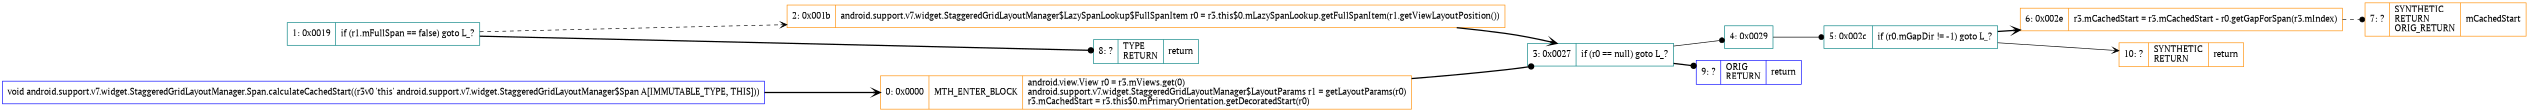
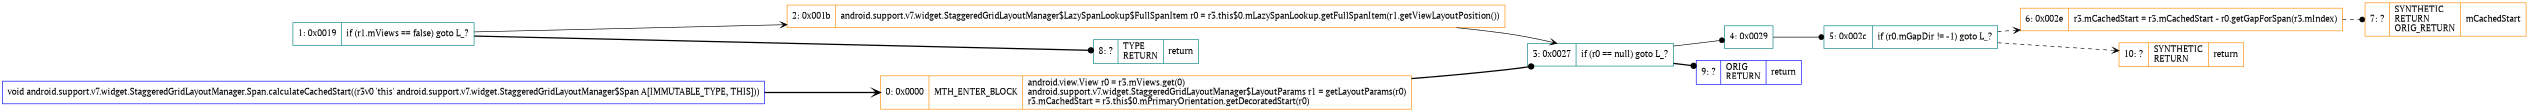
  digraph {
    fontname="PT Serif"
    rankdir=LR
    node [color=darkorange fontname="PT Serif" shape=record]
    edge [arrowhead=dot fontname="PT Serif" style=bold]
    n1 [label="{0\:\ 0x0000|MTH_ENTER_BLOCK\l|android.view.View r0 = r3.mViews.get(0)\landroid.support.v7.widget.StaggeredGridLayoutManager$LayoutParams r1 = getLayoutParams(r0)\lr3.mCachedStart = r3.this$0.mPrimaryOrientation.getDecoratedStart(r0)\l}"]
    n2 [color=teal label="{3\:\ 0x0027|if (r0 == null) goto L_?\l}"]
-   n3 [color=teal label="{1\:\ 0x0019|if (r1.mFullSpan == false) goto L_?\l}"]
+   n3 [color=teal label="{1\:\ 0x0019|if (r1.mViews == false) goto L_?\l}"]
    n4 [label="{2\:\ 0x001b|android.support.v7.widget.StaggeredGridLayoutManager$LazySpanLookup$FullSpanItem r0 = r3.this$0.mLazySpanLookup.getFullSpanItem(r1.getViewLayoutPosition())\l}"]
    n5 [color=teal label="{8\:\ ?|TYPE\lRETURN\l|return\l}"]
    n6 [color=teal label="{4\:\ 0x0029}"]
    n7 [color=blue label="{9\:\ ?|ORIG\lRETURN\l|return\l}"]
    n8 [color=teal label="{5\:\ 0x002c|if (r0.mGapDir != \-1) goto L_?\l}"]
    n9 [label="{6\:\ 0x002e|r3.mCachedStart = r3.mCachedStart \- r0.getGapForSpan(r3.mIndex)\l}"]
    n10 [label="{10\:\ ?|SYNTHETIC\lRETURN\l|return\l}"]
    n11 [label="{7\:\ ?|SYNTHETIC\lRETURN\lORIG_RETURN\l|mCachedStart\l}"]
    n12 [color=blue label="{void android.support.v7.widget.StaggeredGridLayoutManager.Span.calculateCachedStart((r3v0 'this' android.support.v7.widget.StaggeredGridLayoutManager$Span A[IMMUTABLE_TYPE, THIS])) }"]
    n1 -> n2
    n2 -> n6 [style=solid]
    n2 -> n7
-   n3 -> n4 [arrowhead=vee style=dashed]
+   n3 -> n4 [arrowhead=vee style=solid]
    n3 -> n5
-   n4 -> n2 [arrowhead=vee]
+   n4 -> n2 [arrowhead=vee style=solid]
    n6 -> n8 [style=solid]
-   n8 -> n9 [arrowhead=vee]
-   n8 -> n10 [arrowhead=vee style=solid]
+   n8 -> n9 [arrowhead=vee style=dashed]
+   n8 -> n10 [arrowhead=vee style=dashed]
    n9 -> n11 [style=dashed]
    n12 -> n1 [arrowhead=vee]
  }
